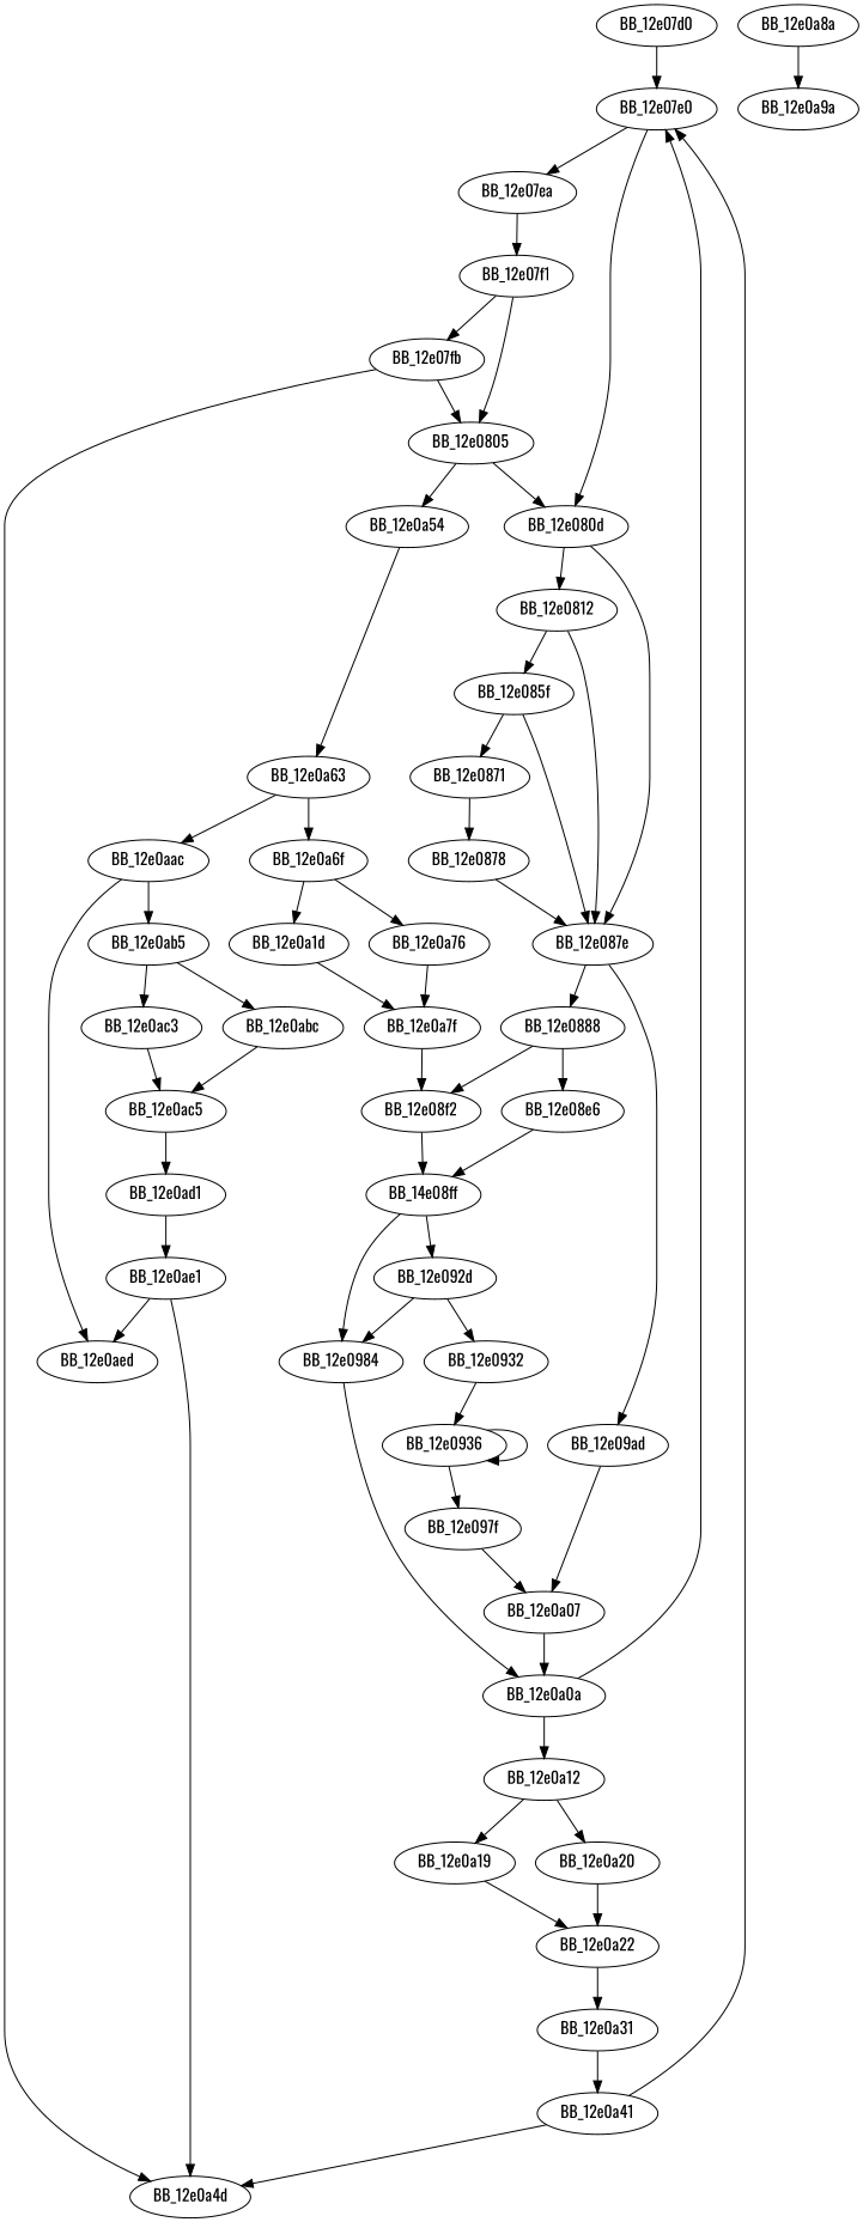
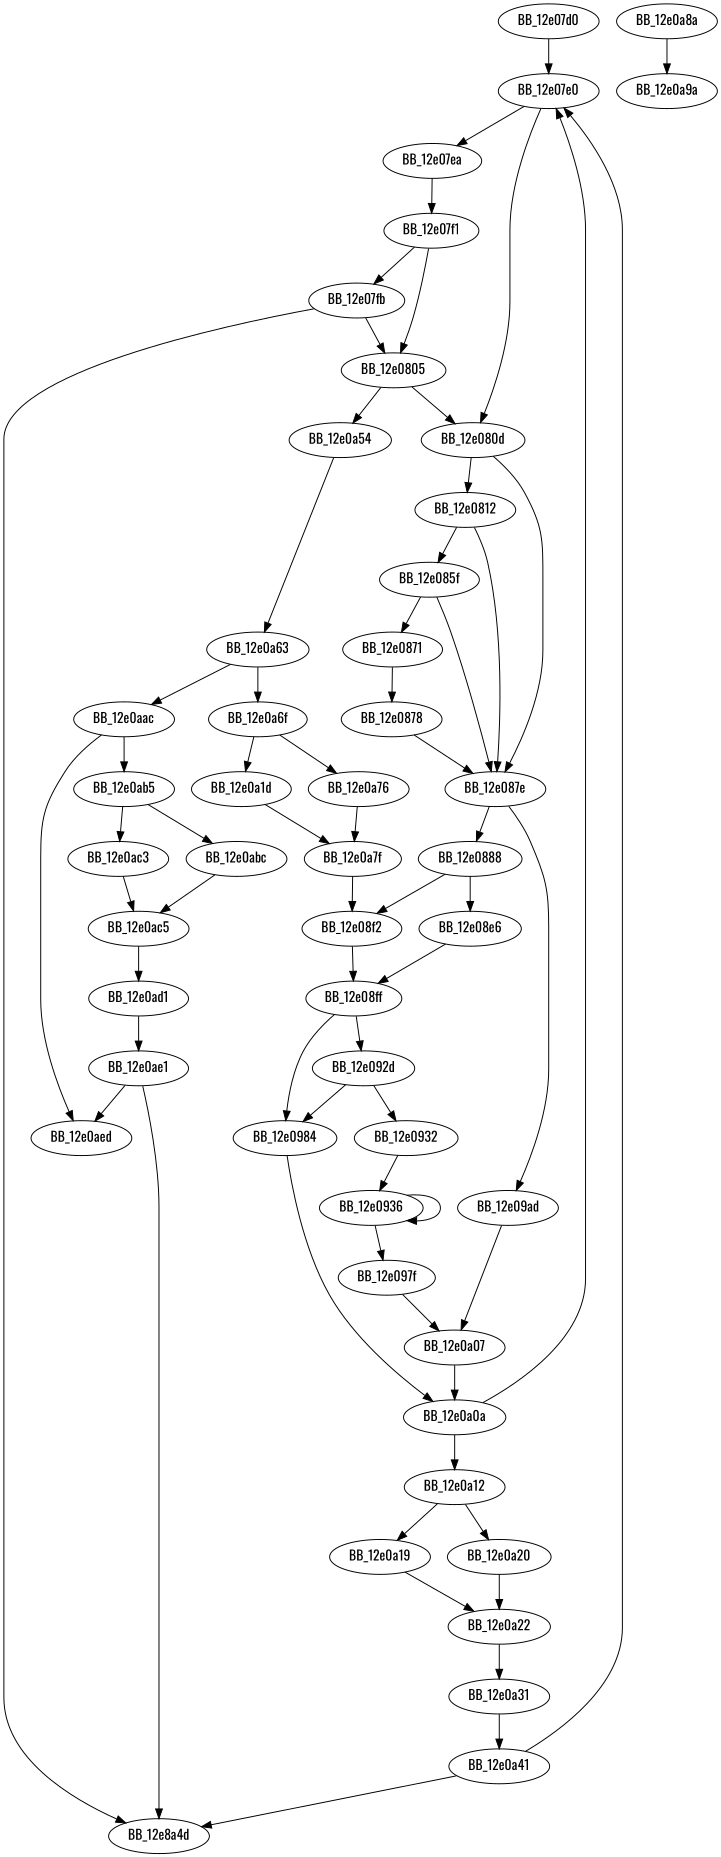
  digraph {
    fontname=Oswald
    node [fontname=Oswald]
    edge [fontname=Oswald]
    BB_12e07d0
    BB_12e07e0
    BB_12e07ea
    BB_12e080d
    BB_12e07f1
    BB_12e0812
    BB_12e087e
    BB_12e07fb
    BB_12e0805
    BB_12e085f
    BB_12e0888
    BB_12e09ad
-   BB_12e0a4d
+   BB_12e0a4d [label=BB_12e8a4d]
    BB_12e0a54
    BB_12e0a63
    BB_12e0a6f
    BB_12e0aac
    BB_12e0871
    BB_12e08e6
    BB_12e08f2
    BB_12e0a07
    BB_12e0878
-   BB_12e08ff [label=BB_14e08ff]
+   BB_12e08ff
    BB_12e0a0a
    BB_12e092d
    BB_12e0984
    BB_12e0932
    BB_12e0936
    BB_12e0a12
    BB_12e097f
    BB_12e0a19
    BB_12e0a20
    BB_12e0a22
    BB_12e0a31
    BB_12e0a41
    BB_12e0a76
    n37 [label=BB_12e0a1d]
    BB_12e0ab5
    BB_12e0aed
    BB_12e0a7f
    BB_12e0abc
    BB_12e0ac3
    BB_12e0a8a
    BB_12e0a9a
    BB_12e0ac5
    BB_12e0ad1
    BB_12e0ae1
    BB_12e07d0 -> BB_12e07e0
    BB_12e07e0 -> BB_12e07ea
    BB_12e07e0 -> BB_12e080d
    BB_12e07ea -> BB_12e07f1
    BB_12e080d -> BB_12e0812
    BB_12e080d -> BB_12e087e
    BB_12e07f1 -> BB_12e07fb
    BB_12e07f1 -> BB_12e0805
    BB_12e0812 -> BB_12e087e
    BB_12e0812 -> BB_12e085f
    BB_12e087e -> BB_12e0888
    BB_12e087e -> BB_12e09ad
    BB_12e07fb -> BB_12e0805
    BB_12e07fb -> BB_12e0a4d
    BB_12e0805 -> BB_12e080d
    BB_12e0805 -> BB_12e0a54
    BB_12e085f -> BB_12e087e
    BB_12e085f -> BB_12e0871
    BB_12e0888 -> BB_12e08e6
    BB_12e0888 -> BB_12e08f2
    BB_12e09ad -> BB_12e0a07
    BB_12e0a54 -> BB_12e0a63
    BB_12e0a63 -> BB_12e0a6f
    BB_12e0a63 -> BB_12e0aac
    BB_12e0a6f -> BB_12e0a76
    BB_12e0a6f -> n37
    BB_12e0aac -> BB_12e0ab5
    BB_12e0aac -> BB_12e0aed
    BB_12e0871 -> BB_12e0878
    BB_12e08e6 -> BB_12e08ff
    BB_12e08f2 -> BB_12e08ff
    BB_12e0a07 -> BB_12e0a0a
    BB_12e0878 -> BB_12e087e
    BB_12e08ff -> BB_12e092d
    BB_12e08ff -> BB_12e0984
    BB_12e0a0a -> BB_12e07e0
    BB_12e0a0a -> BB_12e0a12
    BB_12e092d -> BB_12e0984
    BB_12e092d -> BB_12e0932
    BB_12e0984 -> BB_12e0a0a
    BB_12e0932 -> BB_12e0936
    BB_12e0936 -> BB_12e0936
    BB_12e0936 -> BB_12e097f
    BB_12e0a12 -> BB_12e0a19
    BB_12e0a12 -> BB_12e0a20
    BB_12e097f -> BB_12e0a07
    BB_12e0a19 -> BB_12e0a22
    BB_12e0a20 -> BB_12e0a22
    BB_12e0a22 -> BB_12e0a31
    BB_12e0a31 -> BB_12e0a41
    BB_12e0a41 -> BB_12e07e0
    BB_12e0a41 -> BB_12e0a4d
    BB_12e0a76 -> BB_12e0a7f
    n37 -> BB_12e0a7f
    BB_12e0ab5 -> BB_12e0abc
    BB_12e0ab5 -> BB_12e0ac3
    BB_12e0a7f -> BB_12e08f2
    BB_12e0abc -> BB_12e0ac5
    BB_12e0ac3 -> BB_12e0ac5
    BB_12e0a8a -> BB_12e0a9a
    BB_12e0ac5 -> BB_12e0ad1
    BB_12e0ad1 -> BB_12e0ae1
    BB_12e0ae1 -> BB_12e0a4d
    BB_12e0ae1 -> BB_12e0aed
  }
